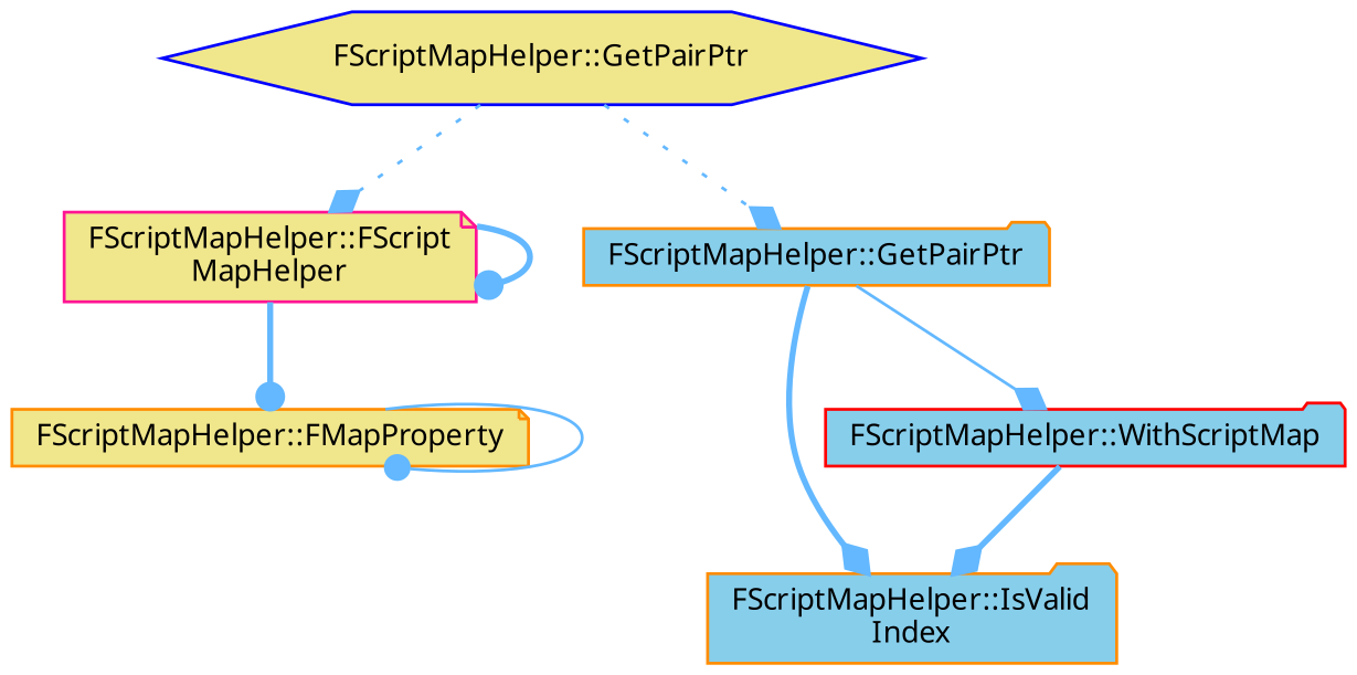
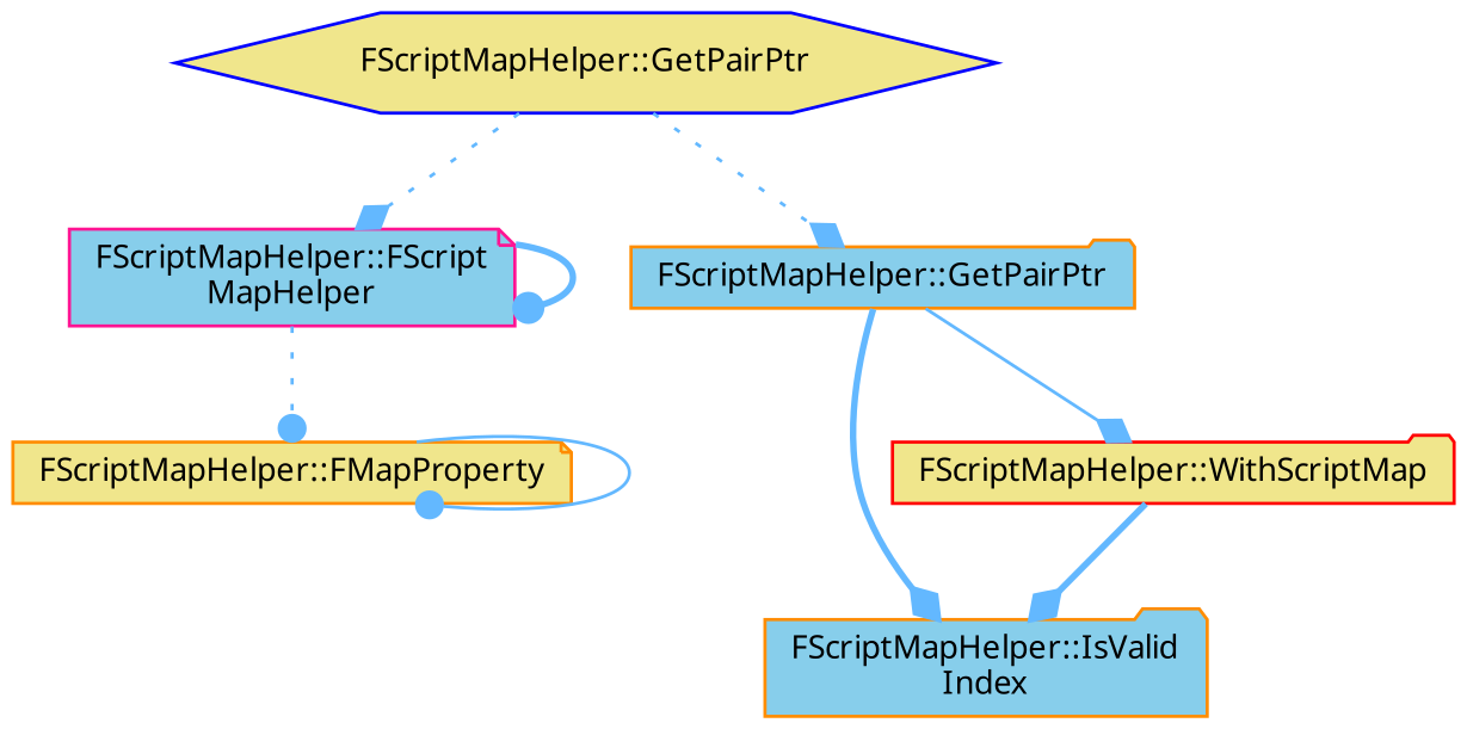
  digraph {
    fontname="Noto Sans"
    rankdir=TB
    node [color=darkorange fillcolor=khaki fontname="Noto Sans" fontsize=10 shape=folder style=filled]
    edge [arrowhead=diamond color=steelblue1 fontname="Noto Sans" fontsize=10 labelfontname=Helvetica labelfontsize=10 style=dotted]
    n1 [color=blue fontcolor=black height=0.2 label="FScriptMapHelper::GetPairPtr" shape=hexagon width=0.4]
-   n2 [color=deeppink height=0.2 label="FScriptMapHelper::FScript\lMapHelper" shape=note width=0.4]
+   n2 [color=deeppink fillcolor=skyblue height=0.2 label="FScriptMapHelper::FScript\lMapHelper" shape=note width=0.4]
    n3 [fillcolor=skyblue height=0.2 label="FScriptMapHelper::GetPairPtr" width=0.4]
    n4 [height=0.2 label="FScriptMapHelper::FMapProperty" shape=note width=0.4]
    n5 [fillcolor=skyblue height=0.2 label="FScriptMapHelper::IsValid\lIndex" width=0.4]
-   n6 [color=red fillcolor=skyblue height=0.2 label="FScriptMapHelper::WithScriptMap" width=0.4]
+   n6 [color=red height=0.2 label="FScriptMapHelper::WithScriptMap" width=0.4]
    n1 -> n2
    n1 -> n3
    n2 -> n2 [arrowhead=dot style=bold]
-   n2 -> n4 [arrowhead=dot style=bold]
+   n2 -> n4 [arrowhead=dot]
    n3 -> n5 [style=bold]
    n3 -> n6 [style=solid]
    n4 -> n4 [arrowhead=dot style=solid]
    n6 -> n5 [style=bold]
  }
